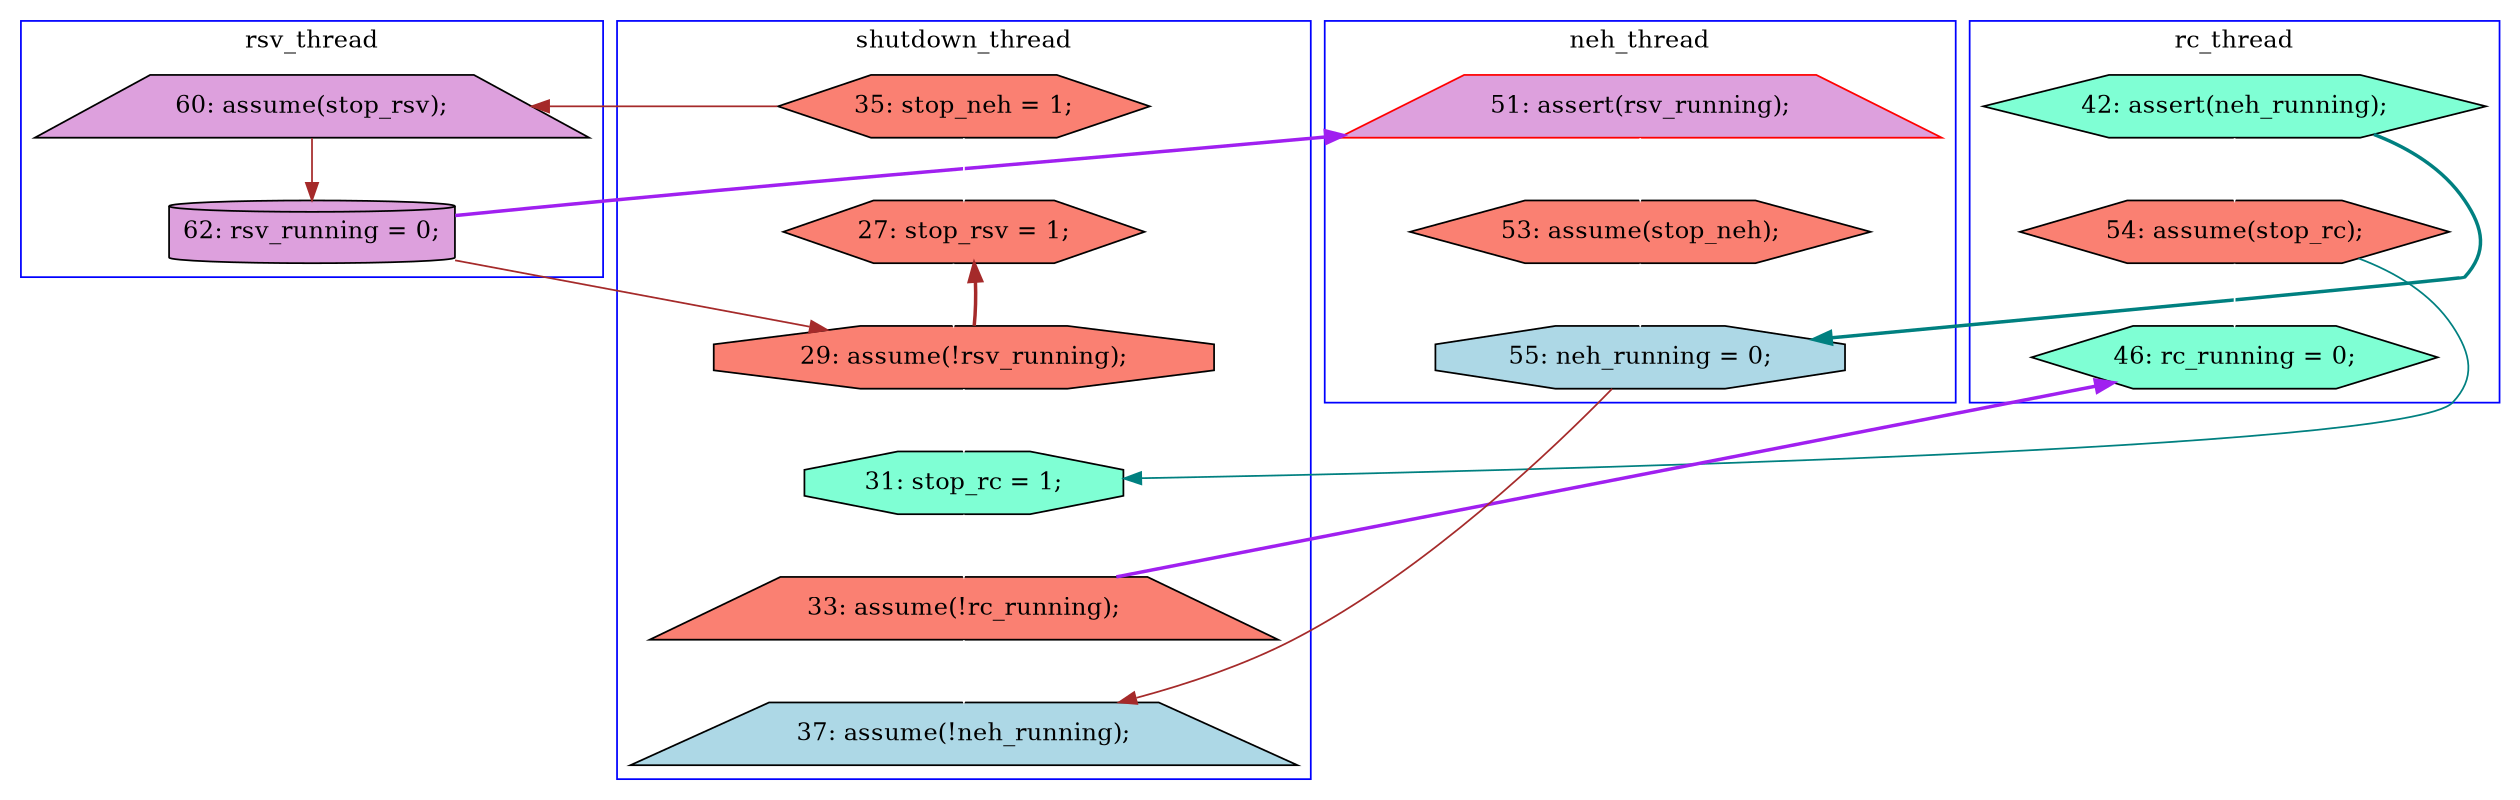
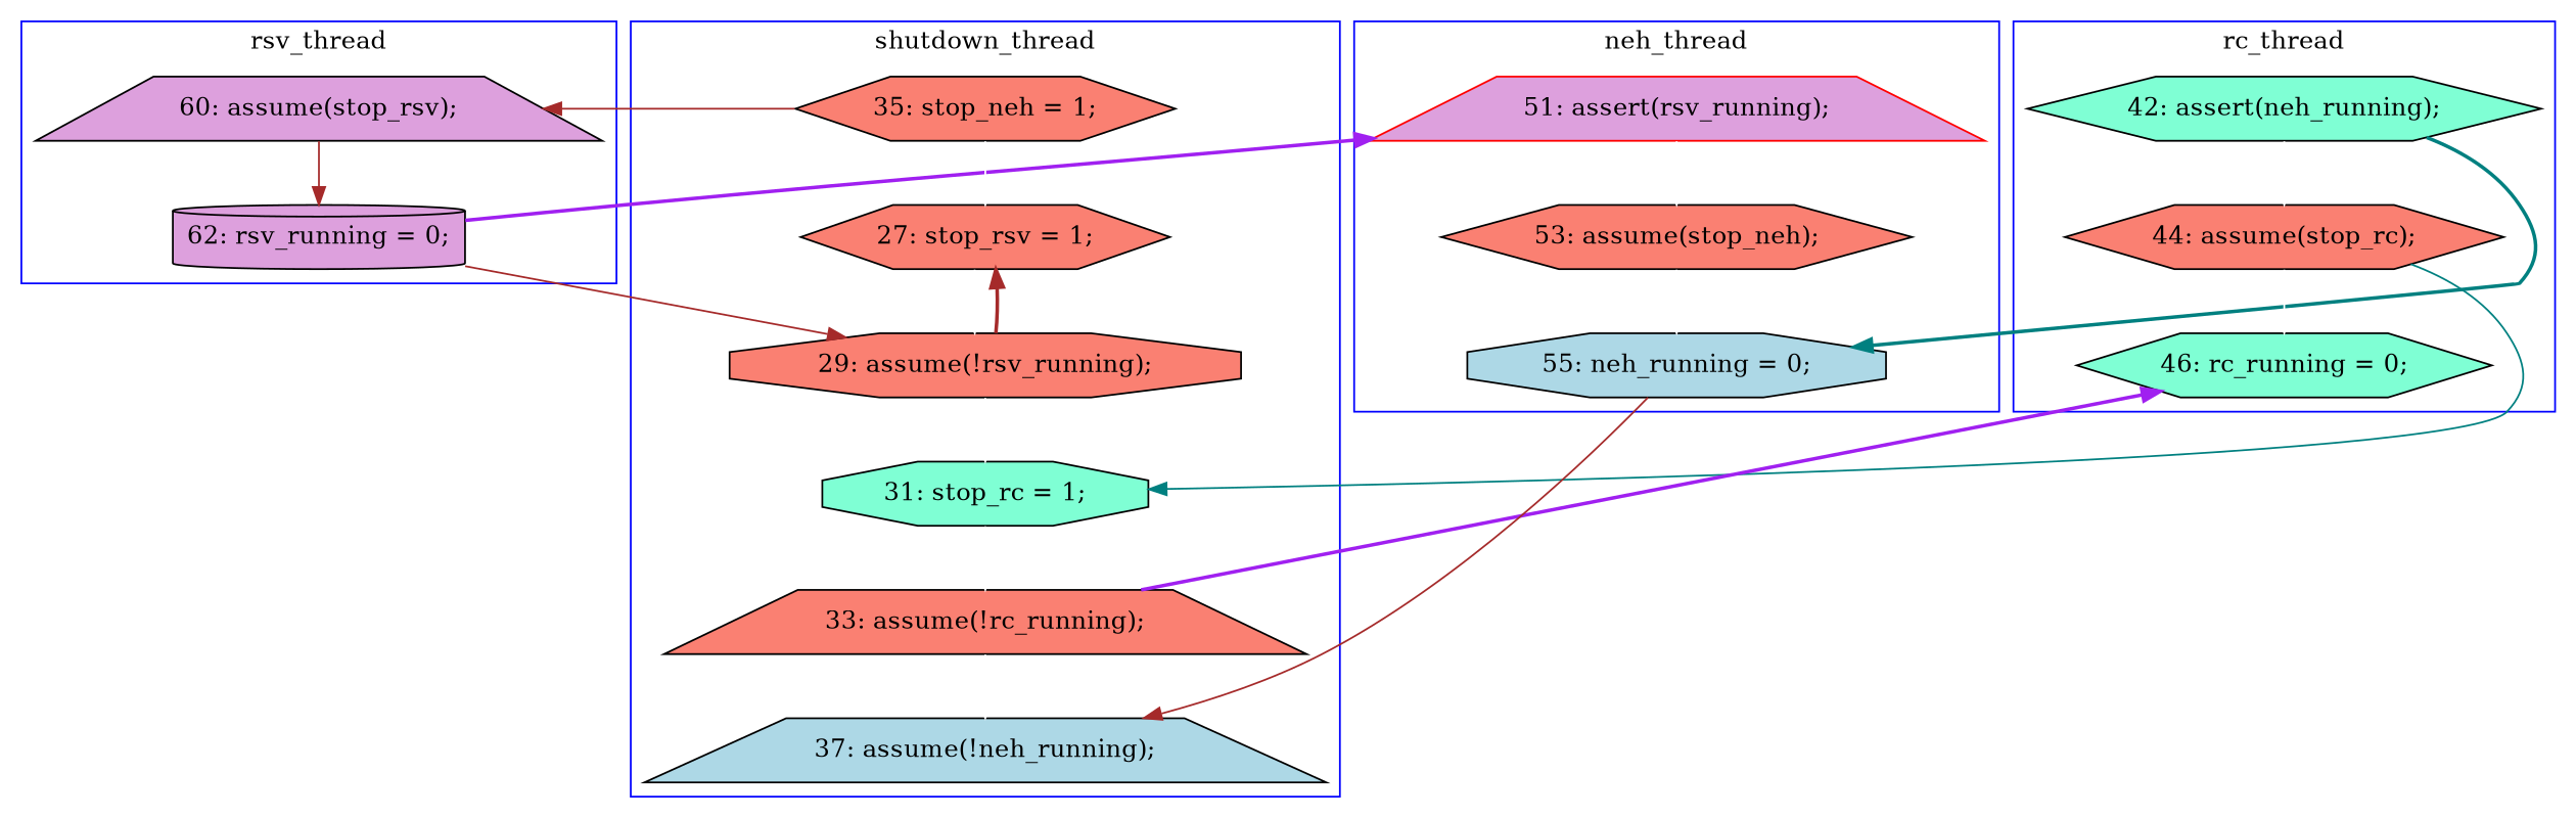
  digraph {
    node [fillcolor=salmon shape=hexagon style=filled]
    edge [color=white style=solid]
    n1 [fillcolor=plum label="60: assume(stop_rsv);" shape=trapezium]
    n2 [fillcolor=plum label="62: rsv_running = 0;" shape=cylinder]
    n3 [fillcolor=aquamarine label="42: assert(neh_running);"]
-   n4 [label="54: assume(stop_rc);"]
+   n4 [label="44: assume(stop_rc);"]
    n5 [fillcolor=aquamarine label="46: rc_running = 0;"]
    n6 [label="27: stop_rsv = 1;"]
    n7 [fillcolor=aquamarine label="31: stop_rc = 1;" shape=octagon]
    n8 [label="29: assume(!rsv_running);" shape=octagon]
    n9 [label="33: assume(!rc_running);" shape=trapezium]
    n10 [fillcolor=lightblue label="37: assume(!neh_running);" shape=trapezium]
    n11 [label="35: stop_neh = 1;"]
    n12 [label="53: assume(stop_neh);"]
    n13 [fillcolor=lightblue label="55: neh_running = 0;" shape=octagon]
    n14 [color=red fillcolor=plum label="51: assert(rsv_running);" shape=trapezium]
    subgraph cluster_1 {
      color=blue
      label=rsv_thread
      n1
      n2
    }
    subgraph cluster_2 {
      color=blue
      label=rc_thread
      n3
      n4
      n5
    }
    subgraph cluster_3 {
      color=blue
      label=shutdown_thread
      n6
      n7
      n8
      n9
      n10
      n11
    }
    subgraph cluster_4 {
      color=blue
      label=neh_thread
      n12
      n13
      n14
    }
    n1 -> n2 [color=brown]
    n2 -> n8 [color=brown constraint=false]
    n2 -> n14 [color=purple constraint=false style=bold]
    n3 -> n4
    n3 -> n13 [color=teal constraint=false style=bold]
    n4 -> n5
    n4 -> n7 [color=teal constraint=false]
    n6 -> n8
    n7 -> n9
    n8 -> n6 [color=brown constraint=false style=bold]
    n8 -> n7
    n9 -> n5 [color=purple constraint=false style=bold]
    n9 -> n10
    n11 -> n1 [color=brown constraint=false]
    n11 -> n6
    n12 -> n13
    n13 -> n10 [color=brown constraint=false]
    n14 -> n12
  }
